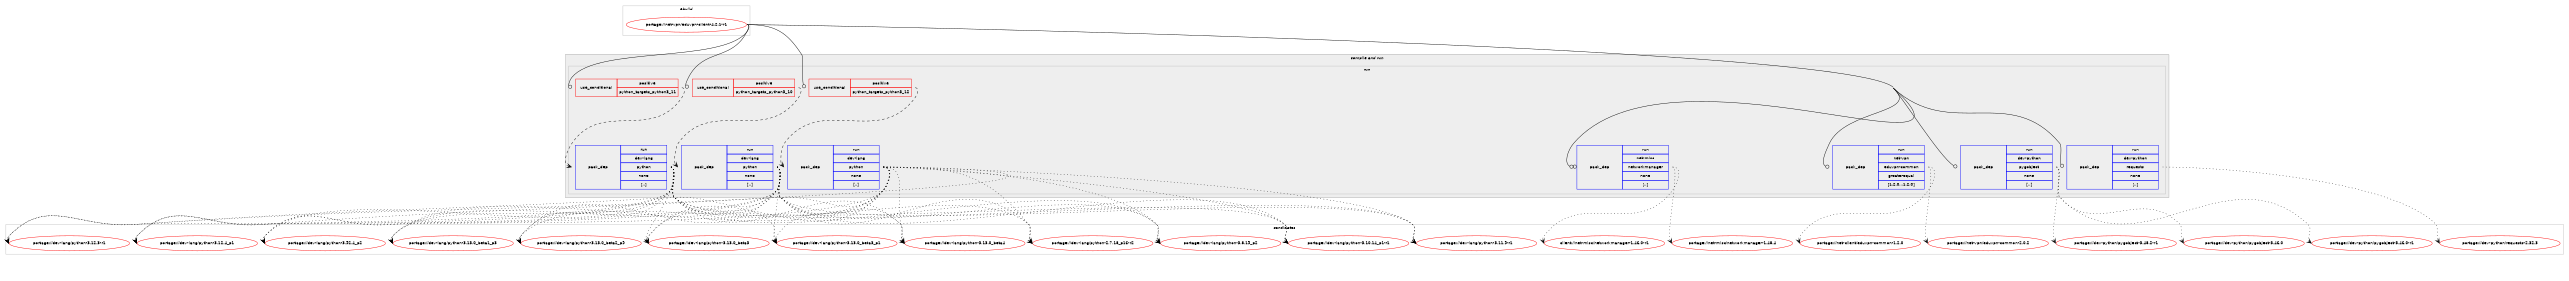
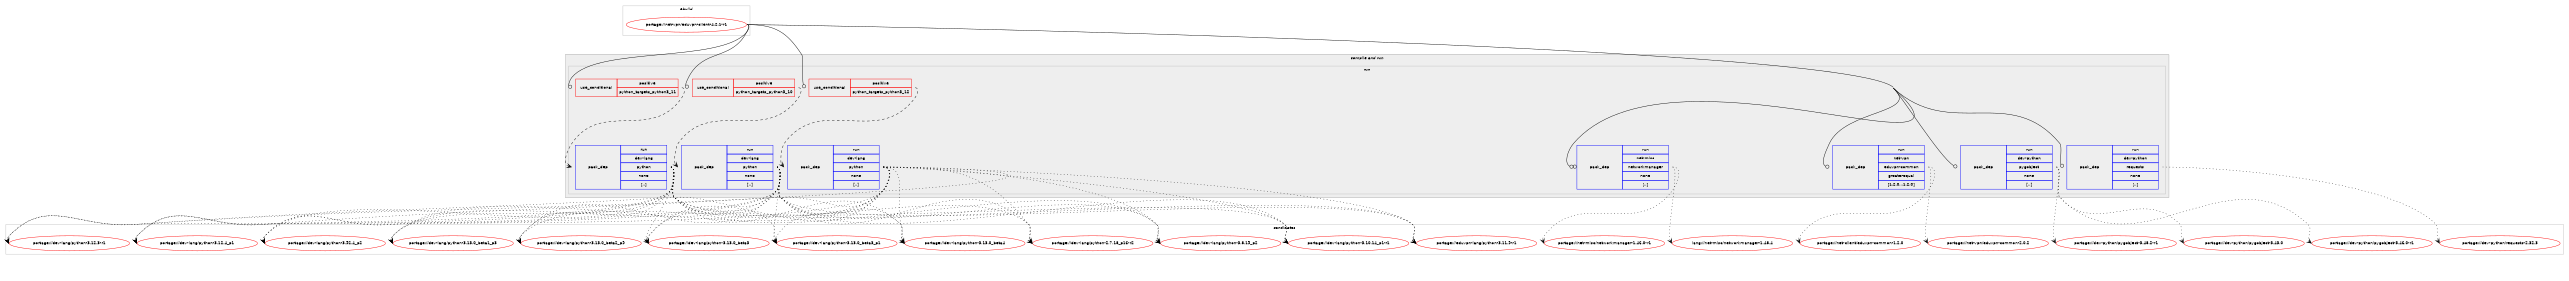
  digraph {
    compound=true
    concentrate=true
    fontname=Helvetica
    fontsize=10
    newrank=true
    rankdir=TB
    ranksep=1.5
    node [color=red fontname=Helvetica fontsize=10]
    edge [arrowhead=vee headport=w style=dotted tailport=e weight=100]
    n1 [label="portage://net-vpn/eduvpn-client-4.2.1-r1" width=4]
    n2 [color=blue label=<<TABLE BORDER="0" CELLBORDER="1" CELLSPACING="0" CELLPADDING="4" WIDTH="220"><TR><TD ROWSPAN="6" CELLPADDING="30">pack_dep</TD></TR><TR><TD WIDTH="110">run</TD></TR><TR><TD>dev-lang</TD></TR><TR><TD>python</TD></TR><TR><TD>none</TD></TR><TR><TD>[,,]</TD></TR></TABLE>> shape=none]
    n3 [label=<<TABLE BORDER="0" CELLBORDER="1" CELLSPACING="0" CELLPADDING="4"><TR><TD ROWSPAN="3" CELLPADDING="10">use_conditional</TD></TR><TR><TD>positive</TD></TR><TR><TD>python_targets_python3_10</TD></TR></TABLE>> shape=none]
    n4 [color=blue label=<<TABLE BORDER="0" CELLBORDER="1" CELLSPACING="0" CELLPADDING="4" WIDTH="220"><TR><TD ROWSPAN="6" CELLPADDING="30">pack_dep</TD></TR><TR><TD WIDTH="110">run</TD></TR><TR><TD>dev-lang</TD></TR><TR><TD>python</TD></TR><TR><TD>none</TD></TR><TR><TD>[,,]</TD></TR></TABLE>> shape=none]
    n5 [label=<<TABLE BORDER="0" CELLBORDER="1" CELLSPACING="0" CELLPADDING="4"><TR><TD ROWSPAN="3" CELLPADDING="10">use_conditional</TD></TR><TR><TD>positive</TD></TR><TR><TD>python_targets_python3_11</TD></TR></TABLE>> shape=none]
    n6 [color=blue label=<<TABLE BORDER="0" CELLBORDER="1" CELLSPACING="0" CELLPADDING="4" WIDTH="220"><TR><TD ROWSPAN="6" CELLPADDING="30">pack_dep</TD></TR><TR><TD WIDTH="110">run</TD></TR><TR><TD>dev-lang</TD></TR><TR><TD>python</TD></TR><TR><TD>none</TD></TR><TR><TD>[,,]</TD></TR></TABLE>> shape=none]
    n7 [label=<<TABLE BORDER="0" CELLBORDER="1" CELLSPACING="0" CELLPADDING="4"><TR><TD ROWSPAN="3" CELLPADDING="10">use_conditional</TD></TR><TR><TD>positive</TD></TR><TR><TD>python_targets_python3_12</TD></TR></TABLE>> shape=none]
    n8 [color=blue label=<<TABLE BORDER="0" CELLBORDER="1" CELLSPACING="0" CELLPADDING="4" WIDTH="220"><TR><TD ROWSPAN="6" CELLPADDING="30">pack_dep</TD></TR><TR><TD WIDTH="110">run</TD></TR><TR><TD>dev-python</TD></TR><TR><TD>pygobject</TD></TR><TR><TD>none</TD></TR><TR><TD>[,,]</TD></TR></TABLE>> shape=none]
    n9 [color=blue label=<<TABLE BORDER="0" CELLBORDER="1" CELLSPACING="0" CELLPADDING="4" WIDTH="220"><TR><TD ROWSPAN="6" CELLPADDING="30">pack_dep</TD></TR><TR><TD WIDTH="110">run</TD></TR><TR><TD>dev-python</TD></TR><TR><TD>requests</TD></TR><TR><TD>none</TD></TR><TR><TD>[,,]</TD></TR></TABLE>> shape=none]
    n10 [color=blue label=<<TABLE BORDER="0" CELLBORDER="1" CELLSPACING="0" CELLPADDING="4" WIDTH="220"><TR><TD ROWSPAN="6" CELLPADDING="30">pack_dep</TD></TR><TR><TD WIDTH="110">run</TD></TR><TR><TD>net-misc</TD></TR><TR><TD>networkmanager</TD></TR><TR><TD>none</TD></TR><TR><TD>[,,]</TD></TR></TABLE>> shape=none]
    n11 [color=blue label=<<TABLE BORDER="0" CELLBORDER="1" CELLSPACING="0" CELLPADDING="4" WIDTH="220"><TR><TD ROWSPAN="6" CELLPADDING="30">pack_dep</TD></TR><TR><TD WIDTH="110">run</TD></TR><TR><TD>net-vpn</TD></TR><TR><TD>eduvpn-common</TD></TR><TR><TD>greaterequal</TD></TR><TR><TD>[1.2.0,,,1.2.0]</TD></TR></TABLE>> shape=none]
    n12 [label="portage://dev-lang/python-3.13.0_beta4" width=4]
    n13 [label="portage://dev-lang/python-3.13.0_beta3_p1" width=4]
    n14 [label="portage://dev-lang/python-3.13.0_beta3" width=4]
    n15 [label="portage://dev-lang/python-3.13.0_beta2_p9" width=4]
    n16 [label="portage://dev-lang/python-3.13.0_beta1_p3" width=4]
    n17 [label="portage://dev-lang/python-3.92.4_p2" width=4]
    n18 [label="portage://dev-lang/python-3.12.4_p1" width=4]
    n19 [label="portage://dev-lang/python-3.12.3-r1" width=4]
-   n20 [label="portage://dev-lang/python-3.11.9-r1" width=4]
+   n20 [label="portage://eduvpn-lang/python-3.11.9-r1" width=4]
    n21 [label="portage://dev-lang/python-3.10.14_p1-r1" width=4]
    n22 [label="portage://dev-lang/python-3.8.19_p2" width=4]
    n23 [label="portage://dev-lang/python-2.7.18_p16-r2" width=4]
    n24 [label="portage://dev-python/pygobject-3.48.2-r1" width=4]
    n25 [label="portage://dev-python/pygobject-3.46.0-r1" width=4]
-   n26 [label="portage://dev-python/pygobject-3.46.0" width=4]
+   n26 [label="portage://dev-python/pygobject-3.43.0" width=4]
    n27 [label="portage://dev-python/requests-2.32.3" width=4]
-   n28 [label="portage://net-misc/networkmanager-1.48.4" width=4]
-   n29 [label="client://net-misc/networkmanager-1.46.0-r1" width=4]
+   n28 [label="lang://net-misc/networkmanager-1.48.4" width=4]
+   n29 [label="portage://net-misc/networkmanager-1.46.0-r1" width=4]
    n30 [label="portage://net-vpn/eduvpn-common-2.0.2" width=4]
    n31 [label="portage://net-client/eduvpn-common-1.2.0" width=4]
    subgraph cluster_1 {
      color=gray
      label=<<i>ebuild</i>>
      n1
    }
    subgraph cluster_2 {
      color=gray
      label=<<i>dependencies</i>>
      subgraph cluster_3 {
        color=gray
        fillcolor="#eeeeee"
        label=<<i>compile</i>>
        style=filled
      }
      subgraph cluster_4 {
        color=gray
        fillcolor="#eeeeee"
        label=<<i>compile and run</i>>
        style=filled
      }
      subgraph cluster_5 {
        color=gray
        fillcolor="#eeeeee"
        label=<<i>run</i>>
        style=filled
        subgraph sub_6 {
          color=gray
          fillcolor="#eeeeee"
          label=<<i>run</i>>
          style=filled
          n3
          subgraph sub_7 {
            color=gray
            fillcolor="#eeeeee"
            label=<<i>run</i>>
            style=filled
            n2
          }
        }
        subgraph sub_8 {
          color=gray
          fillcolor="#eeeeee"
          label=<<i>run</i>>
          style=filled
          n5
          subgraph sub_9 {
            color=gray
            fillcolor="#eeeeee"
            label=<<i>run</i>>
            style=filled
            n4
          }
        }
        subgraph sub_10 {
          color=gray
          fillcolor="#eeeeee"
          label=<<i>run</i>>
          style=filled
          n7
          subgraph sub_11 {
            color=gray
            fillcolor="#eeeeee"
            label=<<i>run</i>>
            style=filled
            n6
          }
        }
        subgraph sub_12 {
          color=gray
          fillcolor="#eeeeee"
          label=<<i>run</i>>
          style=filled
          n8
        }
        subgraph sub_13 {
          color=gray
          fillcolor="#eeeeee"
          label=<<i>run</i>>
          style=filled
          n9
        }
        subgraph sub_14 {
          color=gray
          fillcolor="#eeeeee"
          label=<<i>run</i>>
          style=filled
          n10
        }
        subgraph sub_15 {
          color=gray
          fillcolor="#eeeeee"
          label=<<i>run</i>>
          style=filled
          n11
        }
      }
    }
    subgraph cluster_16 {
      color=gray
      label=<<i>candidates</i>>
      rank=same
      subgraph sub_17 {
        color=black
        label=<<i>candidates</i>>
        nodesep=1
        rank=same
        n12
        n13
        n14
        n15
        n16
        n17
        n18
        n19
        n20
        n21
        n22
        n23
      }
      subgraph sub_18 {
        color=black
        label=<<i>candidates</i>>
        nodesep=1
        rank=same
        n12
        n13
        n14
        n15
        n16
        n17
        n18
        n19
        n20
        n21
        n22
        n23
      }
      subgraph sub_19 {
        color=black
        label=<<i>candidates</i>>
        nodesep=1
        rank=same
        n12
        n13
        n14
        n15
        n16
        n17
        n18
        n19
        n20
        n21
        n22
        n23
      }
      subgraph sub_20 {
        color=black
        label=<<i>candidates</i>>
        nodesep=1
        rank=same
        n24
        n25
        n26
      }
      subgraph sub_21 {
        color=black
        label=<<i>candidates</i>>
        nodesep=1
        rank=same
        n27
      }
      subgraph sub_22 {
        color=black
        label=<<i>candidates</i>>
        nodesep=1
        rank=same
        n28
        n29
      }
      subgraph sub_23 {
        color=black
        label=<<i>candidates</i>>
        nodesep=1
        rank=same
        n30
        n31
      }
    }
    n1 -> n3 [arrowhead=odot style=solid weight=20]
    n1 -> n5 [arrowhead=odot style=solid weight=20]
    n1 -> n7 [arrowhead=odot style=solid weight=20]
    n1 -> n8 [arrowhead=odot style=solid weight=20]
    n1 -> n9 [arrowhead=odot style=solid weight=20]
    n1 -> n10 [arrowhead=odot style=solid weight=20]
    n1 -> n11 [arrowhead=odot style=solid weight=20]
    n2 -> n12
    n2 -> n13
    n2 -> n14
    n2 -> n15
    n2 -> n16
    n2 -> n17
    n2 -> n18
    n2 -> n19
    n2 -> n20
    n2 -> n21
    n2 -> n22
    n2 -> n23
    n3 -> n2 [style=dashed weight=20]
    n4 -> n12
    n4 -> n13
    n4 -> n14
    n4 -> n15
    n4 -> n16
    n4 -> n17
    n4 -> n18
    n4 -> n19
    n4 -> n20
    n4 -> n21
    n4 -> n22
    n4 -> n23
    n5 -> n4 [style=dashed weight=20]
    n6 -> n12
    n6 -> n13
    n6 -> n14
    n6 -> n15
    n6 -> n16
    n6 -> n17
    n6 -> n18
    n6 -> n19
    n6 -> n20
    n6 -> n21
    n6 -> n22
    n6 -> n23
    n7 -> n6 [style=dashed weight=20]
    n8 -> n24
    n8 -> n25
    n8 -> n26
    n9 -> n27
    n10 -> n28
    n10 -> n29
    n11 -> n30
    n11 -> n31
  }
